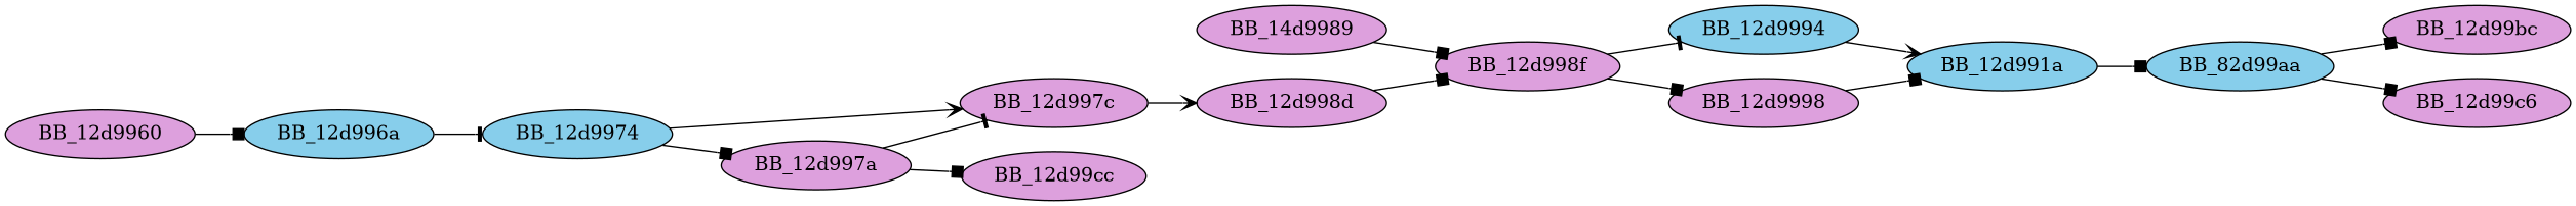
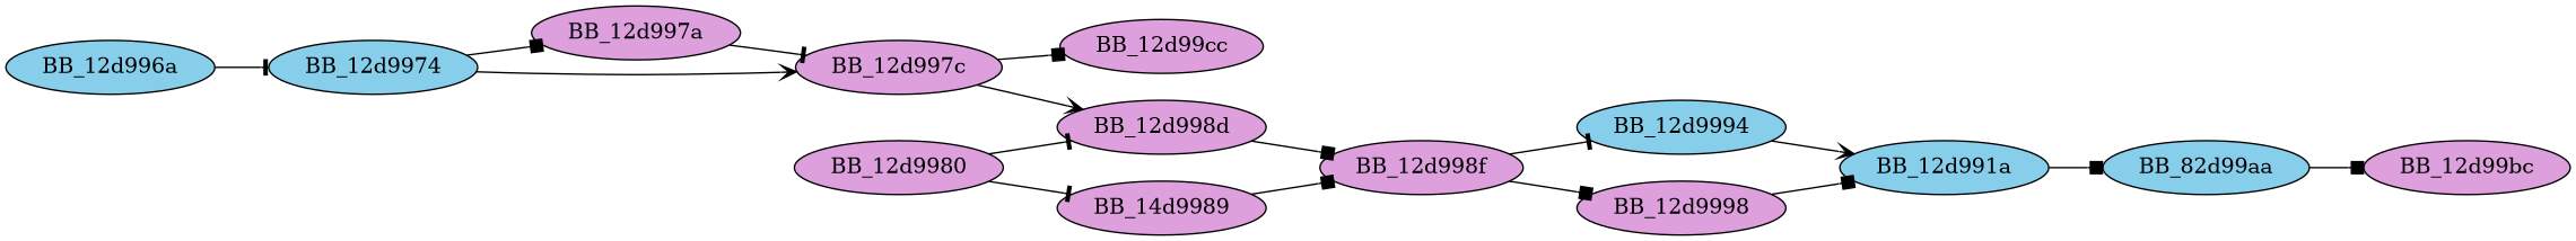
  digraph {
    rankdir=LR
    node [fillcolor=plum style=filled]
    edge [arrowhead=box]
    BB_12d996a [fillcolor=skyblue]
-   BB_12d9960
    BB_12d9974 [fillcolor=skyblue]
    BB_12d997a
    BB_12d997c
    BB_12d99cc
    BB_12d998d
    n8 [label=BB_14d9989]
+   BB_12d9980
    BB_12d998f
    BB_12d9994 [fillcolor=skyblue]
    BB_12d9998
    n13 [fillcolor=skyblue label=BB_12d991a]
    n14 [fillcolor=skyblue label=BB_82d99aa]
    BB_12d99bc
-   BB_12d99c6
    BB_12d996a -> BB_12d9974 [arrowhead=tee]
-   BB_12d9960 -> BB_12d996a
    BB_12d9974 -> BB_12d997a
    BB_12d9974 -> BB_12d997c [arrowhead=vee]
    BB_12d997a -> BB_12d997c [arrowhead=tee]
-   BB_12d997a -> BB_12d99cc
+   BB_12d997c -> BB_12d99cc
    BB_12d997c -> BB_12d998d [arrowhead=vee]
    BB_12d998d -> BB_12d998f
    n8 -> BB_12d998f
+   BB_12d9980 -> BB_12d998d [arrowhead=tee]
+   BB_12d9980 -> n8 [arrowhead=tee]
    BB_12d998f -> BB_12d9994 [arrowhead=tee]
    BB_12d998f -> BB_12d9998
    BB_12d9994 -> n13 [arrowhead=vee]
    BB_12d9998 -> n13
    n13 -> n14
    n14 -> BB_12d99bc
-   n14 -> BB_12d99c6
  }
